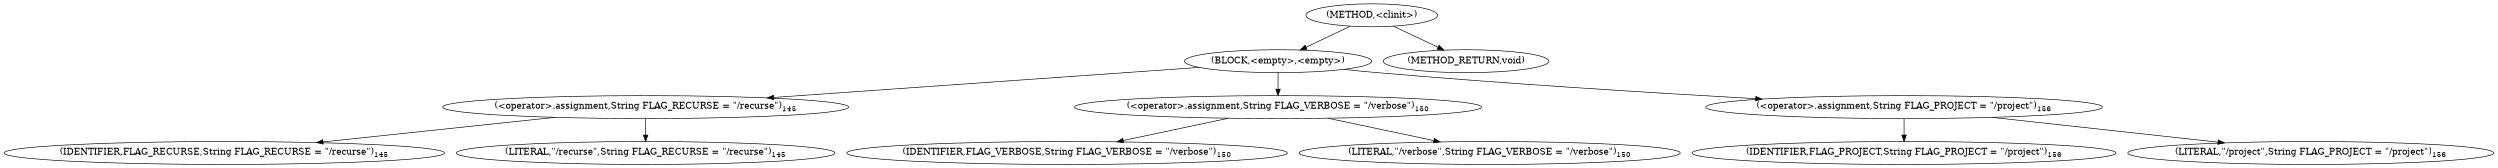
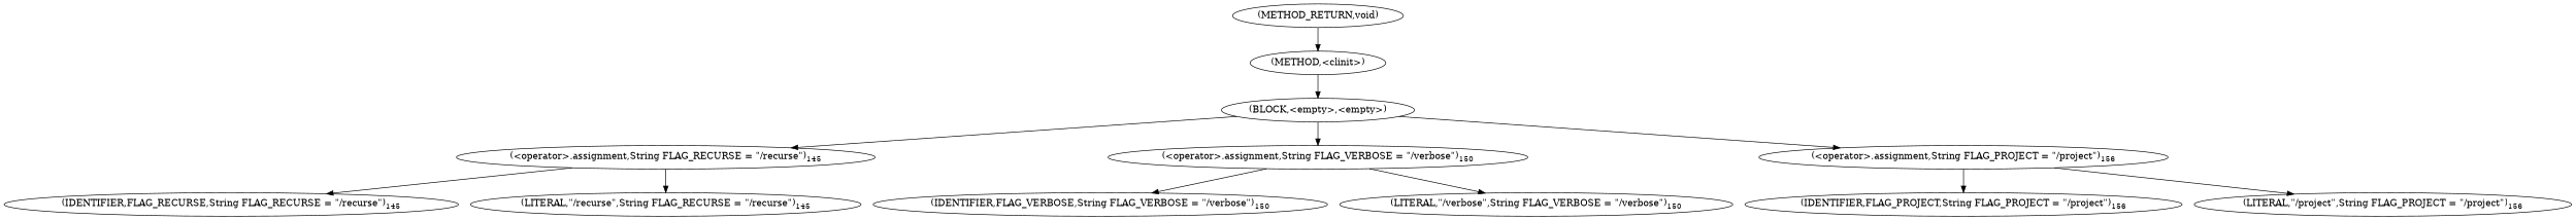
  digraph {
    n1 [label=<(METHOD,&lt;clinit&gt;)>]
    n2 [label=<(BLOCK,&lt;empty&gt;,&lt;empty&gt;)>]
    n3 [label=<(METHOD_RETURN,void)>]
    n4 [label=<(&lt;operator&gt;.assignment,String FLAG_RECURSE = &quot;/recurse&quot;)<SUB>145</SUB>>]
    n5 [label=<(&lt;operator&gt;.assignment,String FLAG_VERBOSE = &quot;/verbose&quot;)<SUB>150</SUB>>]
    n6 [label=<(&lt;operator&gt;.assignment,String FLAG_PROJECT = &quot;/project&quot;)<SUB>156</SUB>>]
    n7 [label=<(IDENTIFIER,FLAG_RECURSE,String FLAG_RECURSE = &quot;/recurse&quot;)<SUB>145</SUB>>]
    n8 [label=<(LITERAL,&quot;/recurse&quot;,String FLAG_RECURSE = &quot;/recurse&quot;)<SUB>145</SUB>>]
    n9 [label=<(IDENTIFIER,FLAG_VERBOSE,String FLAG_VERBOSE = &quot;/verbose&quot;)<SUB>150</SUB>>]
    n10 [label=<(LITERAL,&quot;/verbose&quot;,String FLAG_VERBOSE = &quot;/verbose&quot;)<SUB>150</SUB>>]
    n11 [label=<(IDENTIFIER,FLAG_PROJECT,String FLAG_PROJECT = &quot;/project&quot;)<SUB>156</SUB>>]
    n12 [label=<(LITERAL,&quot;/project&quot;,String FLAG_PROJECT = &quot;/project&quot;)<SUB>156</SUB>>]
    n1 -> n2
-   n1 -> n3
+   n3 -> n1
    n2 -> n4
    n2 -> n5
    n2 -> n6
    n4 -> n7
    n4 -> n8
    n5 -> n9
    n5 -> n10
    n6 -> n11
    n6 -> n12
  }
